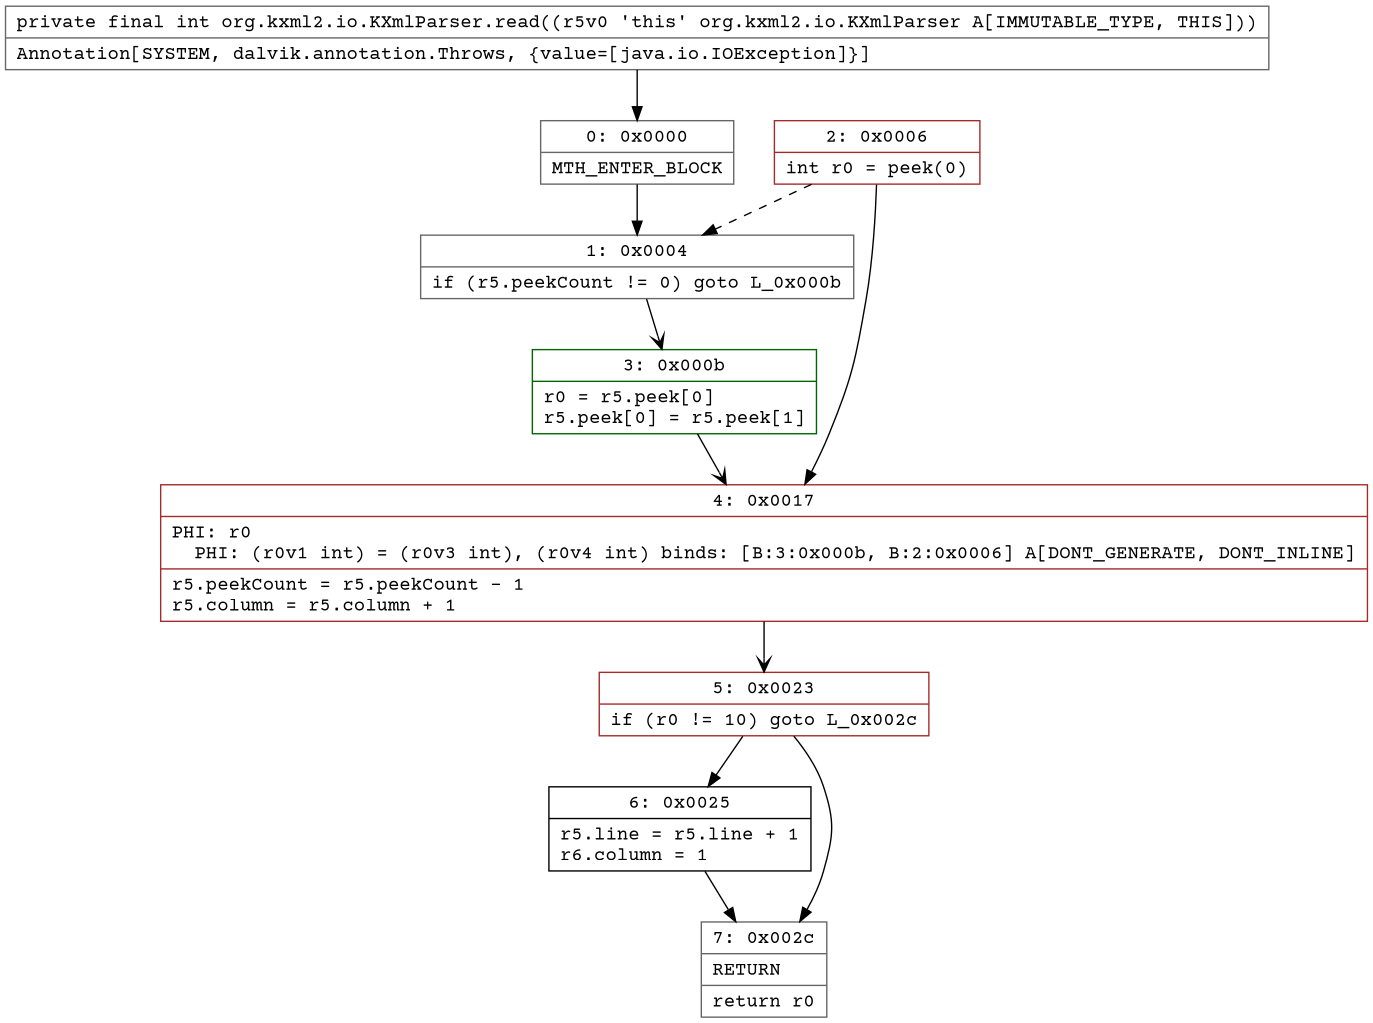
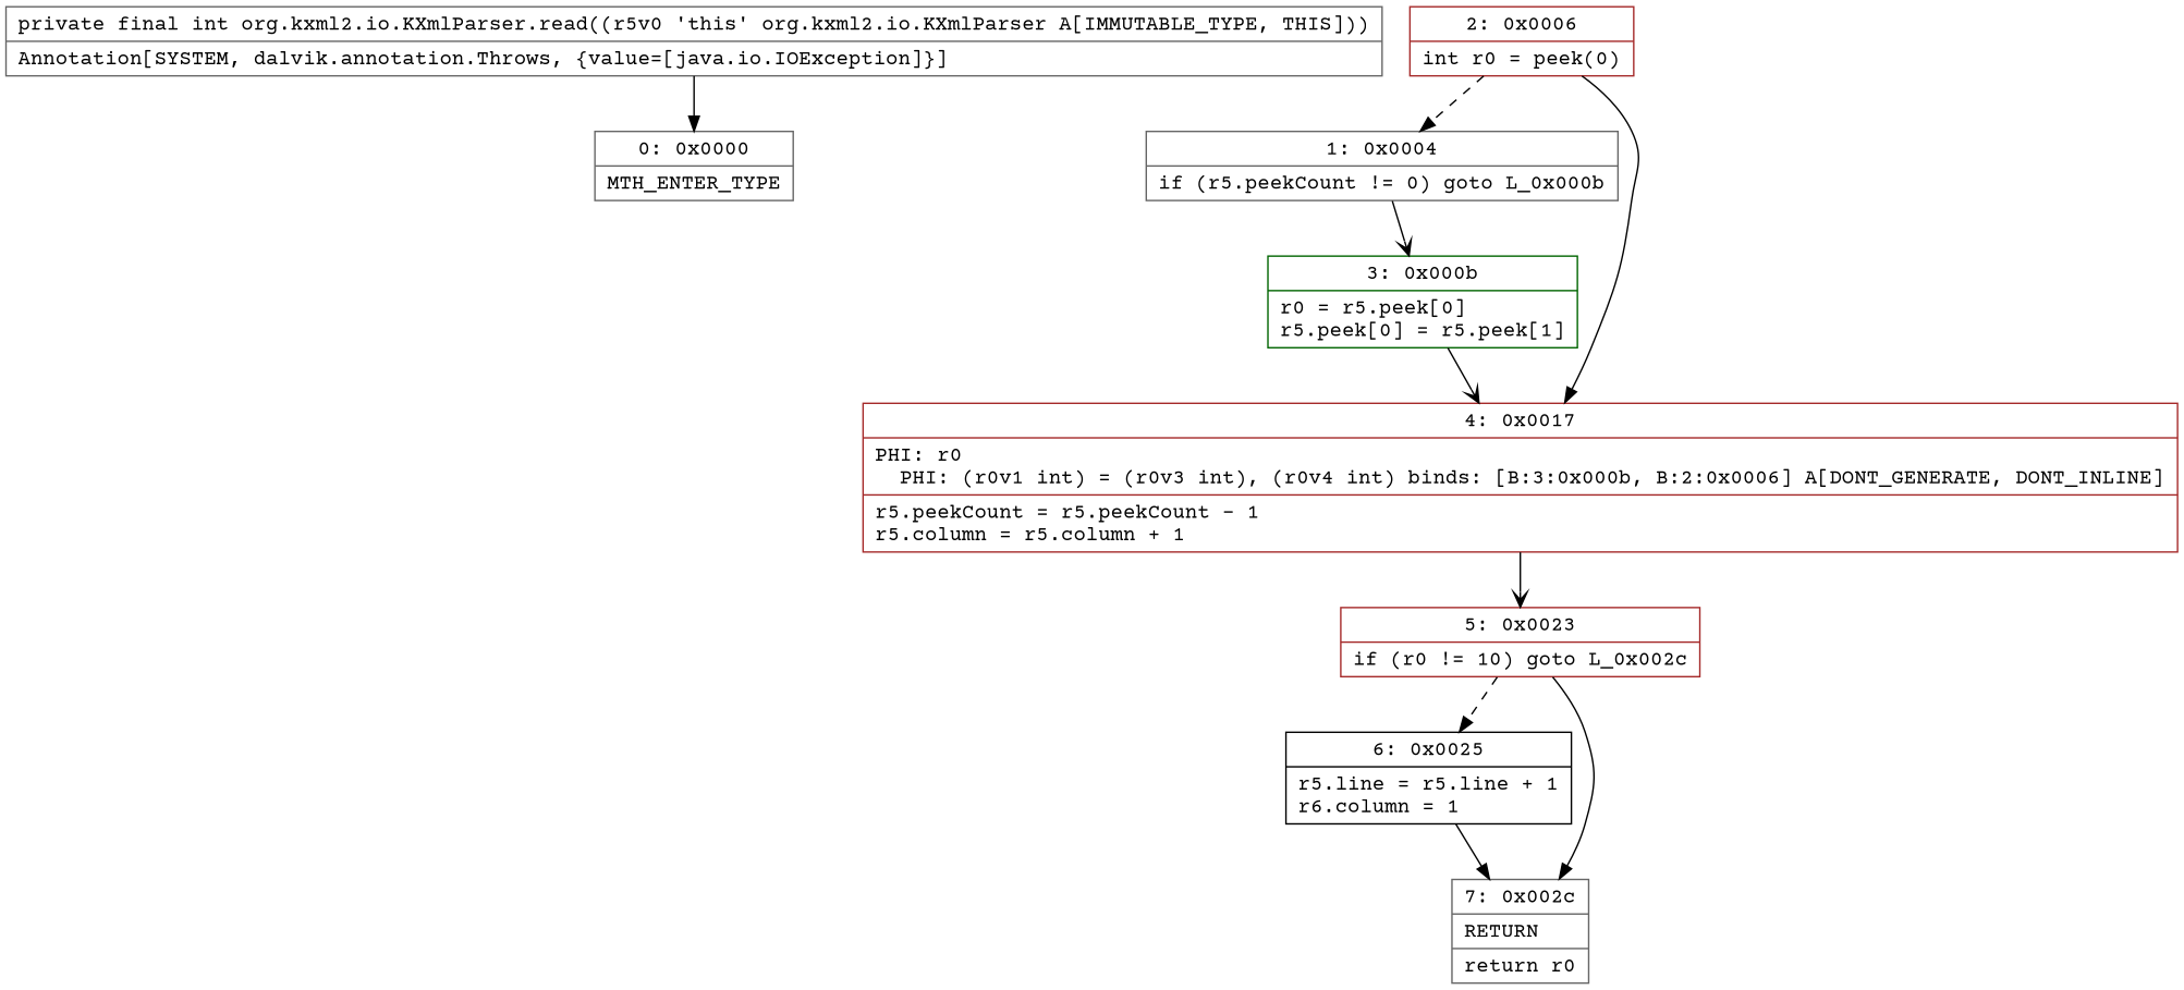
  digraph {
    fontname="Courier Prime"
    node [color=gray40 fontname="Courier Prime" shape=record]
    edge [arrowhead=normal fontname="Courier Prime"]
-   n1 [label="{0\:\ 0x0000|MTH_ENTER_BLOCK\l}"]
+   n1 [label="{0\:\ 0x0000|MTH_ENTER_TYPE\l}"]
    n2 [label="{1\:\ 0x0004|if (r5.peekCount != 0) goto L_0x000b\l}"]
    n3 [color=darkgreen label="{3\:\ 0x000b|r0 = r5.peek[0]\lr5.peek[0] = r5.peek[1]\l}"]
    n4 [color=brown label="{2\:\ 0x0006|int r0 = peek(0)\l}"]
    n5 [color=brown label="{4\:\ 0x0017|PHI: r0 \l  PHI: (r0v1 int) = (r0v3 int), (r0v4 int) binds: [B:3:0x000b, B:2:0x0006] A[DONT_GENERATE, DONT_INLINE]\l|r5.peekCount = r5.peekCount \- 1\lr5.column = r5.column + 1\l}"]
    n6 [color=brown label="{5\:\ 0x0023|if (r0 != 10) goto L_0x002c\l}"]
    n7 [color=black label="{6\:\ 0x0025|r5.line = r5.line + 1\lr6.column = 1\l}"]
    n8 [label="{7\:\ 0x002c|RETURN\l|return r0\l}"]
    n9 [label="{private final int org.kxml2.io.KXmlParser.read((r5v0 'this' org.kxml2.io.KXmlParser A[IMMUTABLE_TYPE, THIS]))  | Annotation[SYSTEM, dalvik.annotation.Throws, \{value=[java.io.IOException]\}]\l}"]
-   n1 -> n2
    n2 -> n3 [arrowhead=vee]
    n3 -> n5 [arrowhead=vee]
    n4 -> n2 [style=dashed]
    n4 -> n5
    n5 -> n6 [arrowhead=vee]
-   n6 -> n7 [style=solid]
+   n6 -> n7 [style=dashed]
    n6 -> n8
    n7 -> n8
    n9 -> n1
  }
